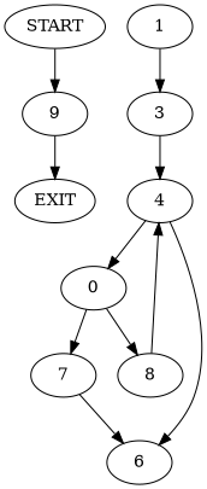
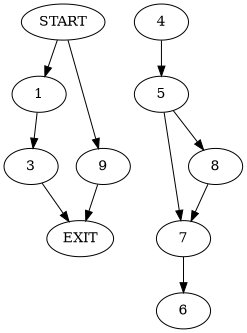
  digraph {
    n1 [label=START]
    1
    9
    3
    n5 [label=EXIT]
    4
-   5 [label=0]
+   5
    6
    7
    8
+   n1 -> 1
    n1 -> 9
    1 -> 3
    9 -> n5
-   3 -> 4
+   3 -> n5
    4 -> 5
-   4 -> 6
    5 -> 7
    5 -> 8
    7 -> 6
-   8 -> 4
+   8 -> 7
  }
